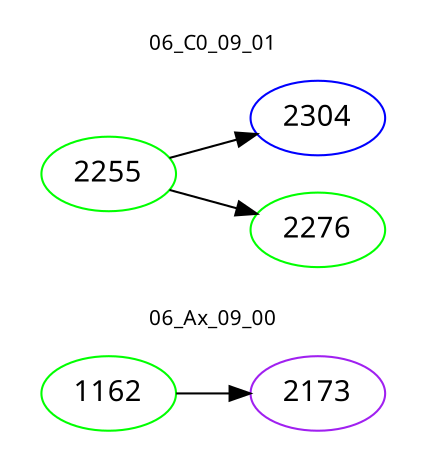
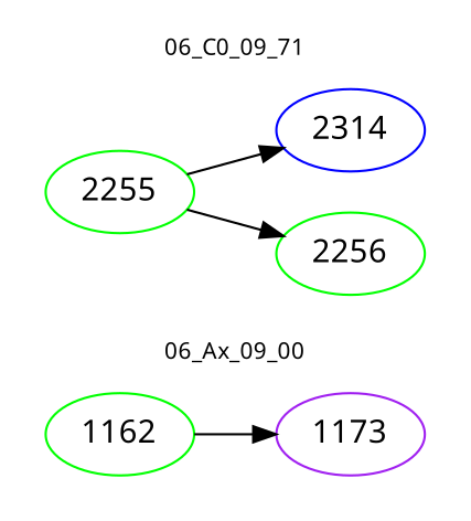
  digraph {
    fontname="Noto Sans"
    rankdir=LR
    node [color=green fontname="Noto Sans"]
    edge [color=black fontname="Noto Sans"]
    n1 [label=1162]
-   n2 [color=purple label=2173]
+   n2 [color=purple label=1173]
    n3 [label=2255]
-   n4 [label=2276]
-   n5 [color=blue label=2304]
+   n4 [label=2256]
+   n5 [color=blue label=2314]
    subgraph cluster_1 {
      color=white
      fontsize=10
      label="06_Ax_09_00"
      n1
      n2
    }
    subgraph cluster_2 {
      color=white
      fontsize=10
-     label="06_C0_09_01"
+     label="06_C0_09_71"
      n3
      n4
      n5
    }
    n1 -> n2
    n3 -> n4
    n3 -> n5
  }
